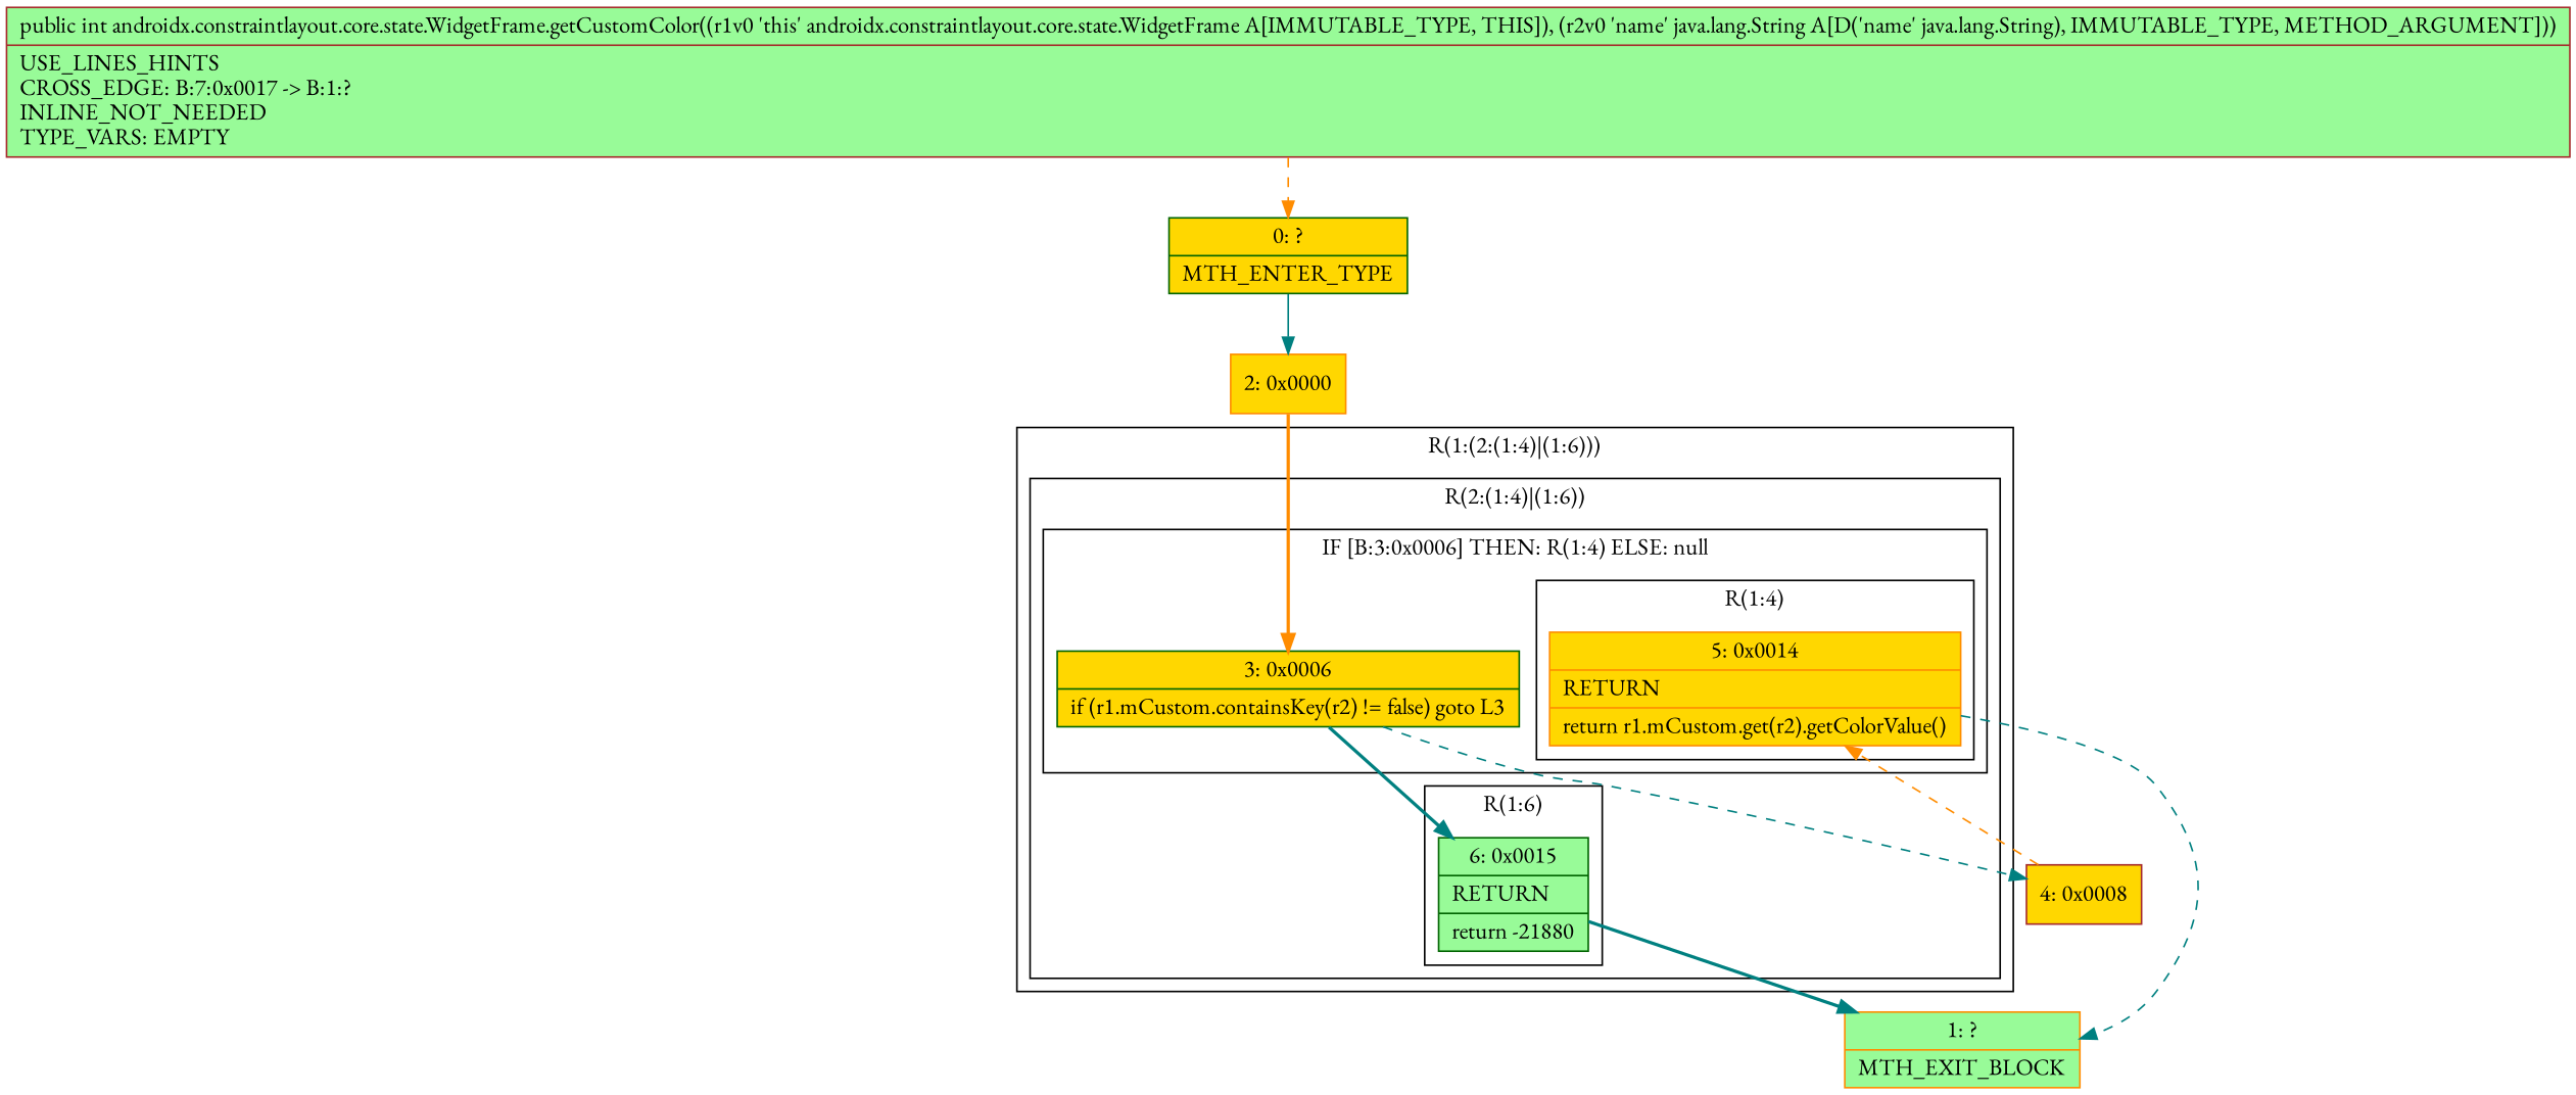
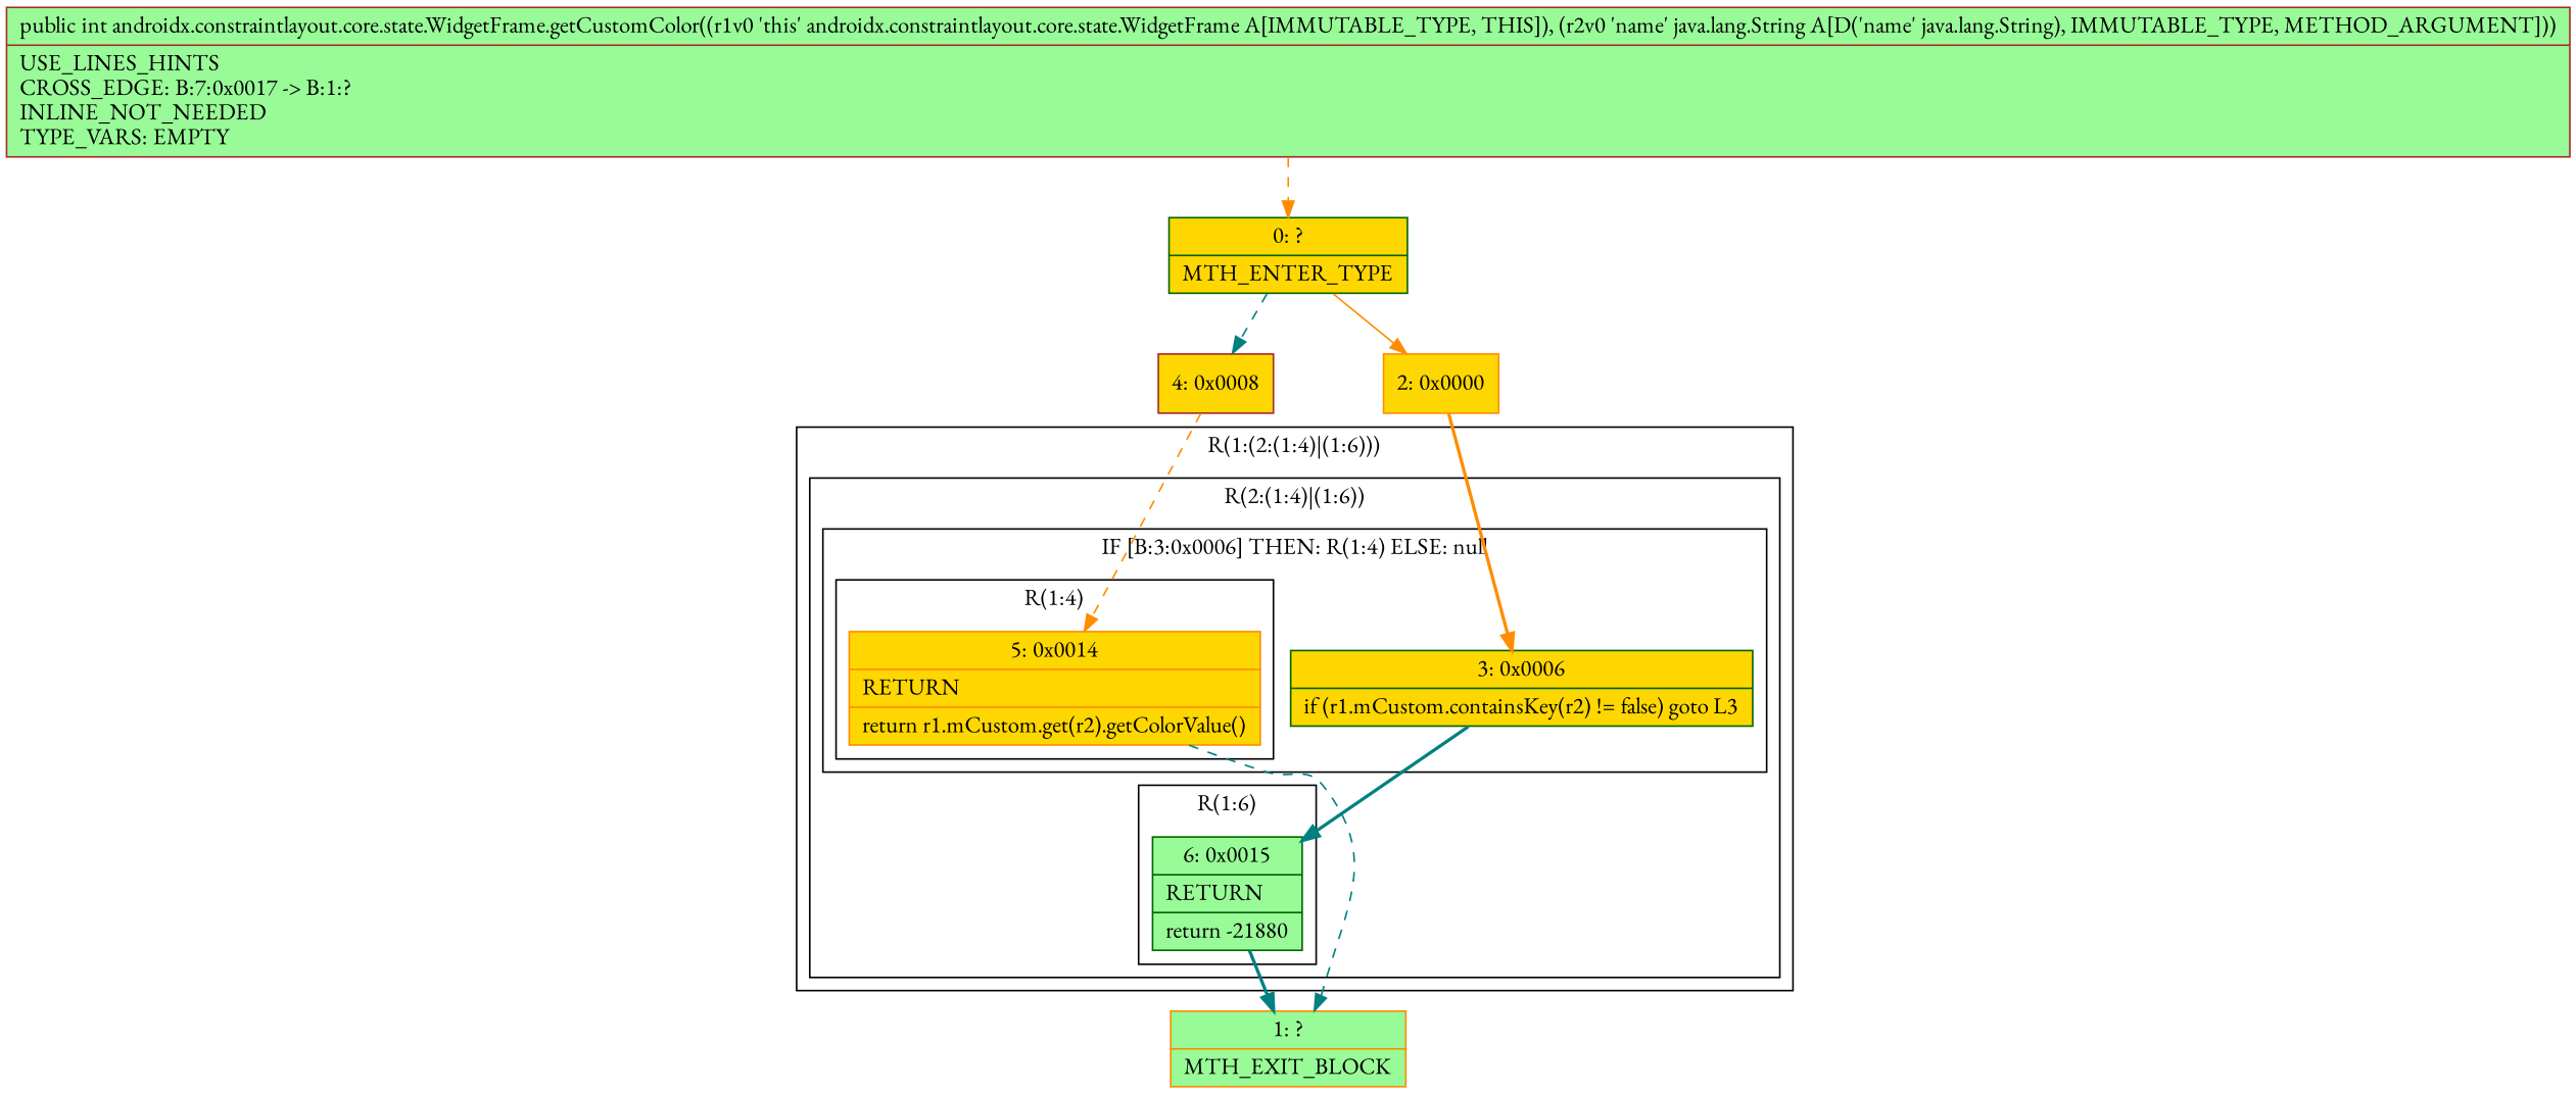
  digraph {
    fontname="EB Garamond"
    node [color=darkorange fillcolor=gold fontname="EB Garamond" shape=record style=filled]
    edge [color=teal fontname="EB Garamond" style=dashed]
    n1 [label="{5\:\ 0x0014|RETURN\l|return r1.mCustom.get(r2).getColorValue()\l}"]
    n2 [color=darkgreen label="{3\:\ 0x0006|if (r1.mCustom.containsKey(r2) != false) goto L3\l}"]
    n3 [color=darkgreen fillcolor=palegreen label="{6\:\ 0x0015|RETURN\l|return \-21880\l}"]
    n4 [fillcolor=palegreen label="{1\:\ ?|MTH_EXIT_BLOCK\l}"]
    n5 [color=brown label="{4\:\ 0x0008}"]
    n6 [color=darkgreen label="{0\:\ ?|MTH_ENTER_TYPE\l}"]
    n7 [label="{2\:\ 0x0000}"]
    n8 [color=brown fillcolor=palegreen label="{public int androidx.constraintlayout.core.state.WidgetFrame.getCustomColor((r1v0 'this' androidx.constraintlayout.core.state.WidgetFrame A[IMMUTABLE_TYPE, THIS]), (r2v0 'name' java.lang.String A[D('name' java.lang.String), IMMUTABLE_TYPE, METHOD_ARGUMENT]))  | USE_LINES_HINTS\lCROSS_EDGE: B:7:0x0017 \-\> B:1:?\lINLINE_NOT_NEEDED\lTYPE_VARS: EMPTY\l}"]
    subgraph cluster_1 {
      label="R(1:(2:(1:4)|(1:6)))"
      subgraph cluster_2 {
        label="R(2:(1:4)|(1:6))"
        subgraph cluster_3 {
          label="IF [B:3:0x0006] THEN: R(1:4) ELSE: null"
          n2
          subgraph cluster_4 {
            label="R(1:4)"
            n1
          }
        }
        subgraph cluster_5 {
          label="R(1:6)"
          n3
        }
      }
    }
    n1 -> n4
    n2 -> n3 [style=bold]
-   n2 -> n5
+   n6 -> n5
    n3 -> n4 [style=bold]
    n5 -> n1 [color=darkorange]
-   n6 -> n7 [style=solid]
+   n6 -> n7 [color=darkorange style=solid]
    n7 -> n2 [color=darkorange style=bold]
    n8 -> n6 [color=darkorange]
  }
